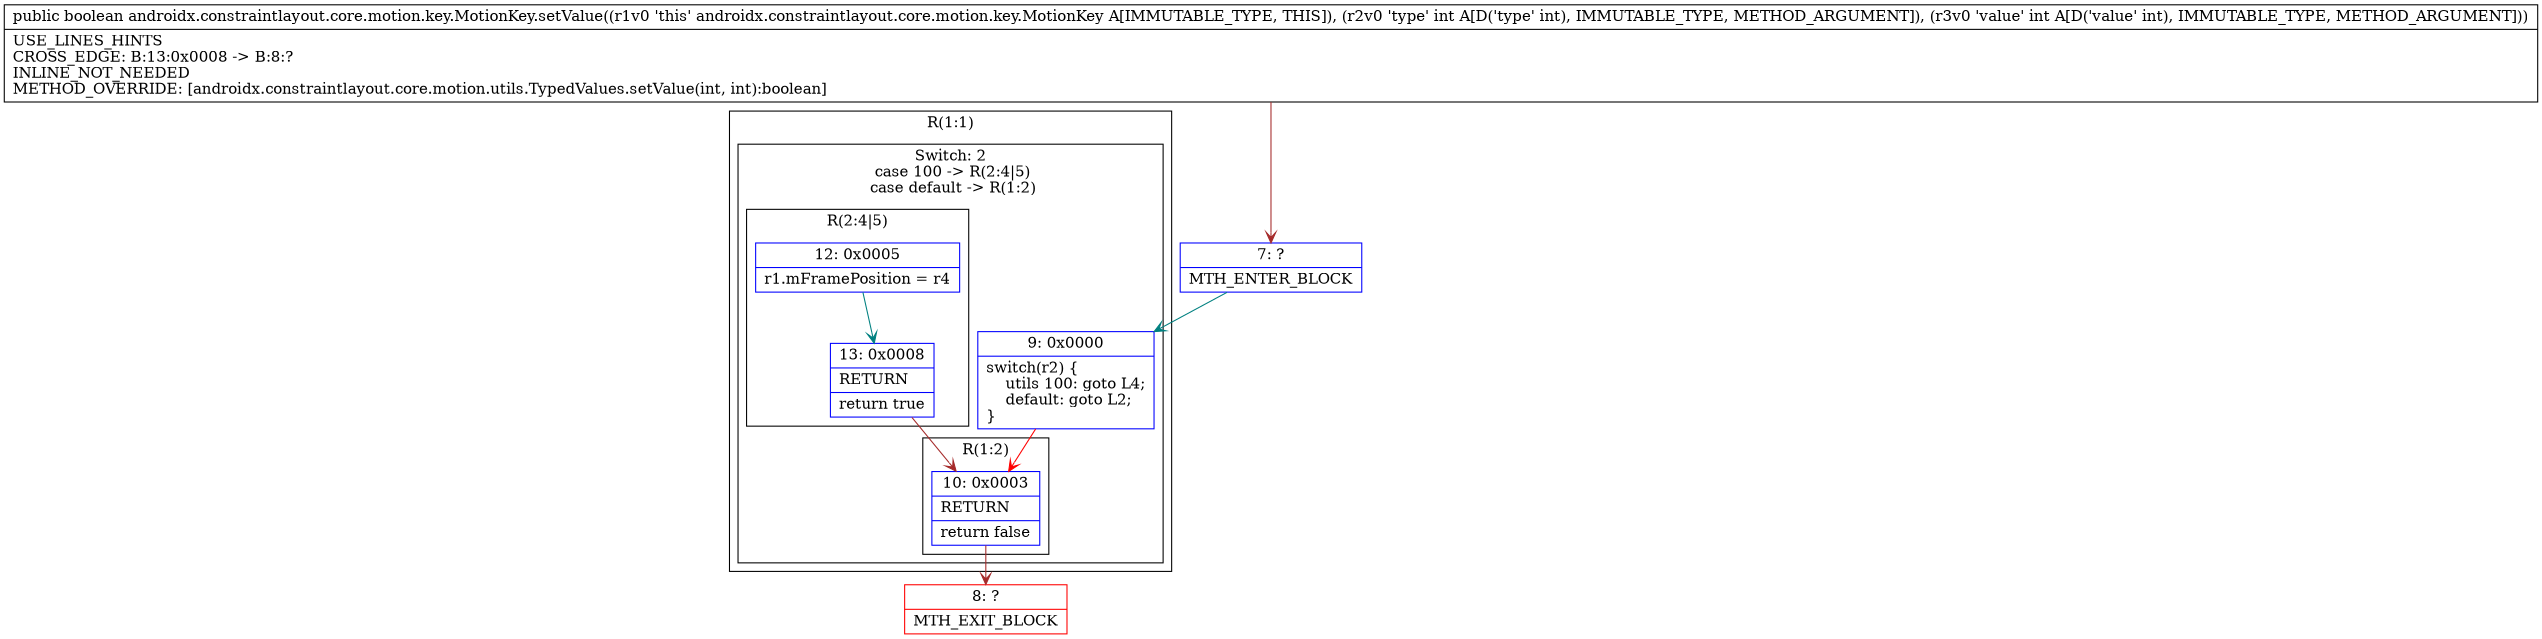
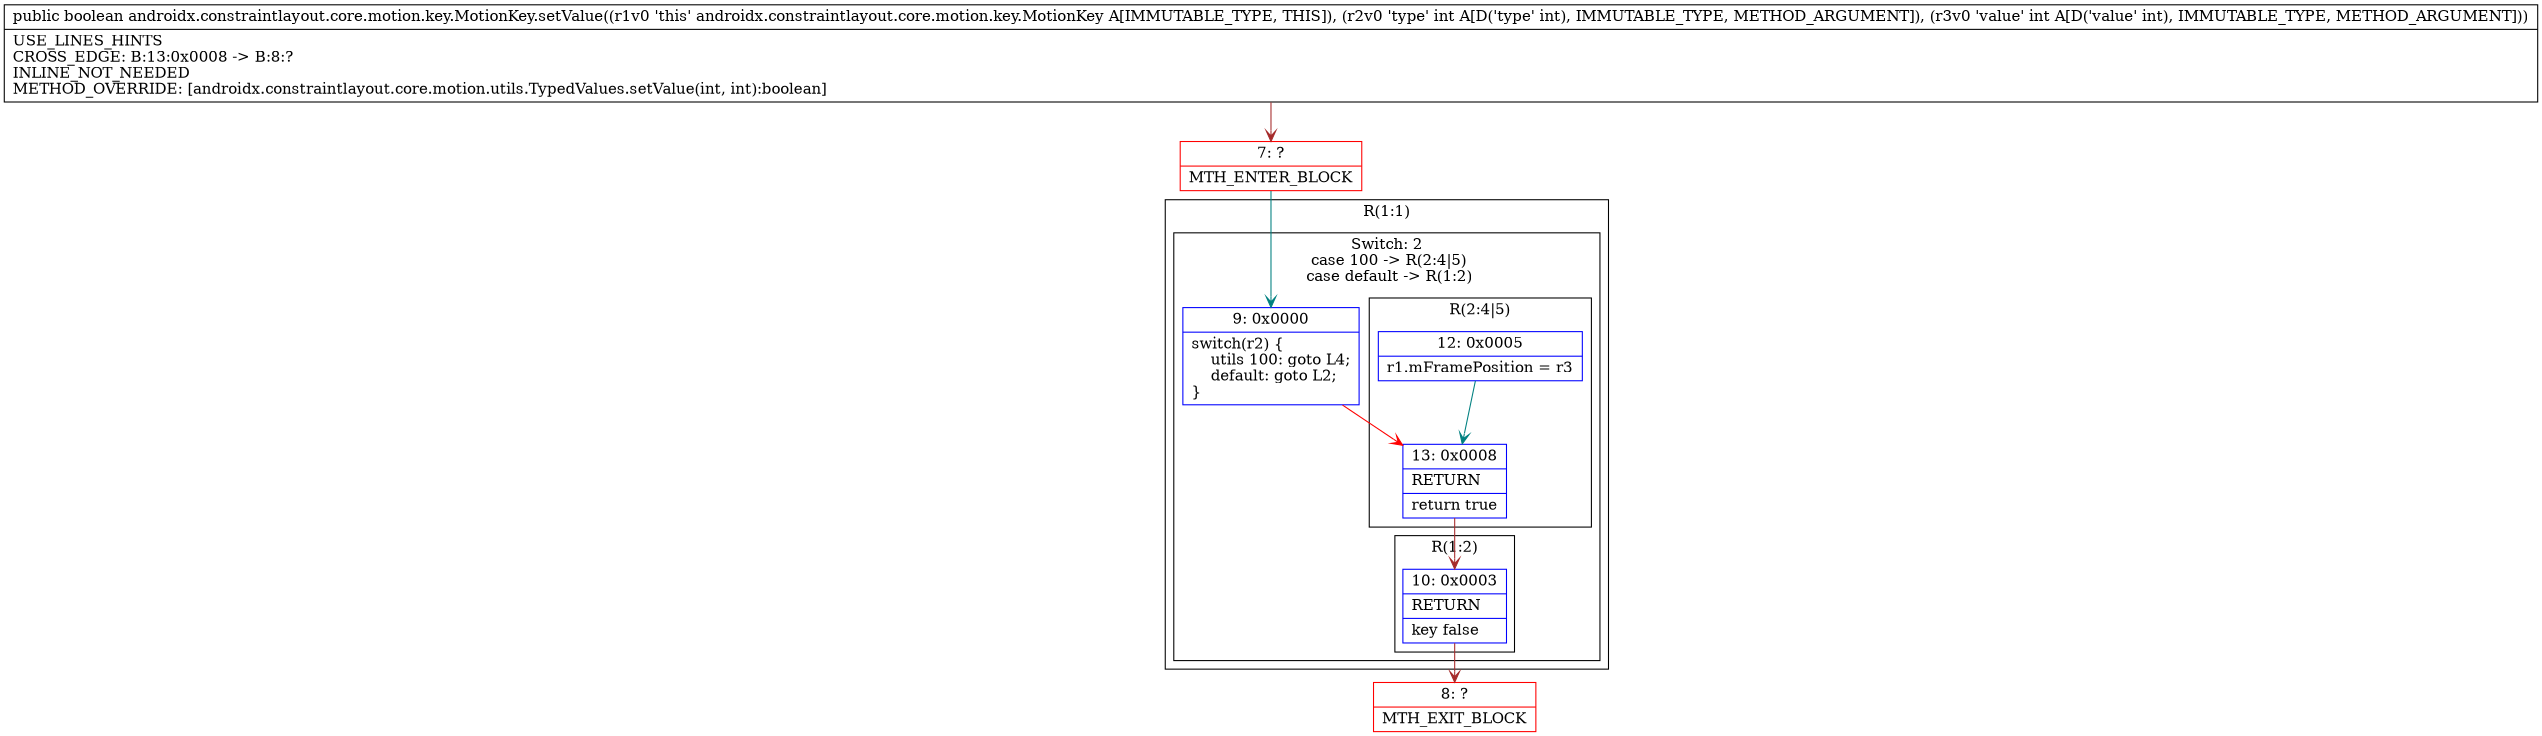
  digraph {
    node [color=blue shape=record]
    edge [arrowhead=vee color=brown]
-   n1 [label="{12\:\ 0x0005|r1.mFramePosition = r4\l}"]
+   n1 [label="{12\:\ 0x0005|r1.mFramePosition = r3\l}"]
    n2 [label="{13\:\ 0x0008|RETURN\l|return true\l}"]
-   n3 [label="{10\:\ 0x0003|RETURN\l|return false\l}"]
+   n3 [label="{10\:\ 0x0003|RETURN\l|key false\l}"]
    n4 [label="{9\:\ 0x0000|switch(r2) \{\l    utils 100: goto L4;\l    default: goto L2;\l\}\l}"]
    n5 [color=red label="{8\:\ ?|MTH_EXIT_BLOCK\l}"]
-   n6 [label="{7\:\ ?|MTH_ENTER_BLOCK\l}"]
+   n6 [color=red label="{7\:\ ?|MTH_ENTER_BLOCK\l}"]
    n7 [label="{public boolean androidx.constraintlayout.core.motion.key.MotionKey.setValue((r1v0 'this' androidx.constraintlayout.core.motion.key.MotionKey A[IMMUTABLE_TYPE, THIS]), (r2v0 'type' int A[D('type' int), IMMUTABLE_TYPE, METHOD_ARGUMENT]), (r3v0 'value' int A[D('value' int), IMMUTABLE_TYPE, METHOD_ARGUMENT]))  | USE_LINES_HINTS\lCROSS_EDGE: B:13:0x0008 \-\> B:8:?\lINLINE_NOT_NEEDED\lMETHOD_OVERRIDE: [androidx.constraintlayout.core.motion.utils.TypedValues.setValue(int, int):boolean]\l}" color=""]
    subgraph cluster_1 {
      label="R(1:1)"
      subgraph cluster_2 {
        label="Switch: 2\n case 100 -> R(2:4|5)\n case default -> R(1:2)"
        n4
        subgraph cluster_3 {
          label="R(2:4|5)"
          n1
          n2
        }
        subgraph cluster_4 {
          label="R(1:2)"
          n3
        }
      }
    }
    n1 -> n2 [color=teal]
    n2 -> n3
    n3 -> n5
-   n4 -> n3 [color=red]
+   n4 -> n2 [color=red]
    n6 -> n4 [color=teal]
    n7 -> n6
  }
